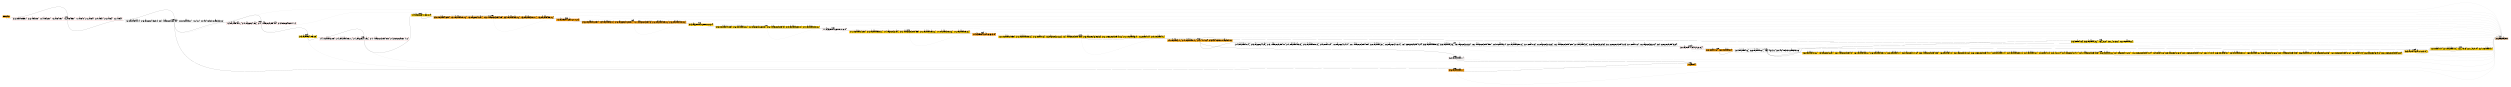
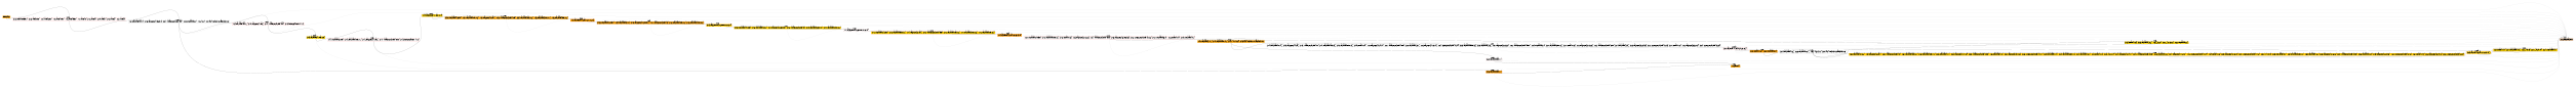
  digraph {
    rankdir=LR
    node [color=red fillcolor=gold shape=record style=filled]
    edge [headport=n tailport=s]
    n1 [fillcolor=orange label=BB_entry9030 shape=none]
    n2 [fillcolor=white label="{37722: constant[undefined,v1]|37723: vardecl['series']|37724: vardecl['points']|37725: vardecl['orders']|37726: vardecl['offsets']|37727: vardecl['m']|37728: vardecl['n']|37729: vardecl['i']|37730: vardecl['j']|37731: vardecl['o']}"]
    n3 [color=gray40 fillcolor=white label="{37732: read-variable['data',v4,-]|37733: read-property[v4,'length',v3]|37734: \<variable-non-null-undef\>['data']|37735: write-variable[v3,'n']|37736: ![v3,v2]|37737: if[v2](true-block:11202,false-block:11203)}"]
    n4 [fillcolor=orange label="{37738: read-variable['data',v1,-]}"]
    n5 [fillcolor=white label="{37739: read-variable['data',v7,-]|37740: read-property[v7,'map',-]|37741: \<variable-non-null-undef\>['data']|37742: function-expr[function ( d i ),v8]}"]
    n6 [color=brown fillcolor=tan label="{37876: exceptional-return}"]
    n7 [color=gray40 fillcolor=orange label="{37875: return[v1]}"]
    n8 [color=gray40 label="{37743: call-data.map [v7,'map',v8,v5]}"]
    n9 [fillcolor=white label="{37744: write-variable[v5,'series']*|37745: read-variable['series',v11,-]|37746: read-property[v11,'map',-]|37747: \<variable-non-null-undef\>['series']|37748: function-expr[function ( d ),v12]}"]
    n10 [color=brown label="{37749: call-series.map [v11,'map',v12,v9]}"]
    n11 [color=gray40 fillcolor=orange label="{37750: write-variable[v9,'points']*|37751: read-variable['order',v15,-]|37752: read-property[v15,'call',-]|37753: \<variable-non-null-undef\>['order']|37754: read-variable['stack',v16,-]|37755: read-variable['points',v17,-]|37756: read-variable['index',v18,-]}"]
    n12 [fillcolor=orange label="{37757: call-order.call [v15,'call',v16,v17,v18,v13]}"]
    n13 [color=brown fillcolor=orange label="{37758: write-variable[v13,'orders']*|37759: read-variable['d3',v21,-]|37760: read-property[v21,'permute',-]|37761: \<variable-non-null-undef\>['d3']|37762: read-variable['series',v22,-]|37763: read-variable['orders',v23,-]}"]
    n14 [label="{37764: call-d3.permute [v21,'permute',v22,v23,v19]}"]
    n15 [color=brown label="{37765: write-variable[v19,'series']*|37766: read-variable['d3',v26,-]|37767: read-property[v26,'permute',-]|37768: \<variable-non-null-undef\>['d3']|37769: read-variable['points',v27,-]|37770: read-variable['orders',v28,-]}"]
    n16 [color=brown fillcolor=white label="{37771: call-d3.permute [v26,'permute',v27,v28,v24]}"]
    n17 [label="{37772: write-variable[v24,'points']*|37773: read-variable['offset',v31,-]|37774: read-property[v31,'call',-]|37775: \<variable-non-null-undef\>['offset']|37776: read-variable['stack',v32,-]|37777: read-variable['points',v33,-]|37778: read-variable['index',v34,-]}"]
    n18 [fillcolor=orange label="{37779: call-offset.call [v31,'call',v32,v33,v34,v29]}"]
-   n19 [label="{37780: write-variable[v29,'offsets']*|37781: read-variable['series',v37,-]|37782: constant[0.0,v38]|37783: read-property[v37,v38,v36]|37784: \<variable-non-null-undef\>['series']|37785: read-property[v36,'length',v35]|37786: \<property-non-null-undef\>[v37,v38]|37787: write-variable[v35,'m']*|37788: constant[0.0,v40]|37789: write-variable[v40,'j']}"]
+   n19 [fillcolor=white label="{37780: write-variable[v29,'offsets']*|37781: read-variable['series',v37,-]|37782: constant[0.0,v38]|37783: read-property[v37,v38,v36]|37784: \<variable-non-null-undef\>['series']|37785: read-property[v36,'length',v35]|37786: \<property-non-null-undef\>[v37,v38]|37787: write-variable[v35,'m']*|37788: constant[0.0,v40]|37789: write-variable[v40,'j']}"]
    n20 [color=gray40 fillcolor=orange label="{37790: read-variable['j',v41,-]|37791: read-variable['m',v42,-]|37792: \<[v41,v42,v39]|37793: if[v39](true-block:11217,false-block:11218)}"]
    n21 [color=gray40 fillcolor=white label="{37794: read-variable['out',v44,-]|37795: read-property[v44,'call',-]|37796: \<variable-non-null-undef\>['out']|37797: read-variable['stack',v45,-]|37798: read-variable['series',v48,-]|37799: constant[0.0,v49]|37800: read-property[v48,v49,v47]|37801: \<variable-non-null-undef\>['series']|37802: read-variable['j',v50,-]|37803: read-property[v47,v50,v46]|37804: \<property-non-null-undef\>[v48,v49]|37805: read-variable['offsets',v52,-]|37806: read-variable['j',v53,-]|37807: read-property[v52,v53,v51]|37808: \<variable-non-null-undef\>['offsets']|37809: write-variable[v51,'o']|37810: read-variable['points',v57,-]|37811: constant[0.0,v58]|37812: read-property[v57,v58,v56]|37813: \<variable-non-null-undef\>['points']|37814: read-variable['j',v59,-]|37815: read-property[v56,v59,v55]|37816: \<property-non-null-undef\>[v57,v58]|37817: constant[1.0,v60]|37818: read-property[v55,v60,v54]|37819: \<property-non-null-undef\>[v56,v59]}"]
    n22 [color=brown fillcolor=white label="{37820: read-variable['data',v1,-]}"]
    n23 [fillcolor=white label="{37821: call-out.call [v44,'call',v45,v46,v51,v54,-]*}"]
    n24 [color=brown fillcolor=orange label="{37822: constant[1.0,v62]|37823: write-variable[v62,'i']}"]
    n25 [color=gray40 fillcolor=white label="{37824: read-variable['i',v63,-]|37825: read-variable['n',v64,-]|37826: \<[v63,v64,v61]|37827: if[v61](true-block:11222,false-block:11223)}"]
    n26 [label="{37828: read-variable['out',v66,-]|37829: read-property[v66,'call',-]|37830: \<variable-non-null-undef\>['out']|37831: read-variable['stack',v67,-]|37832: read-variable['series',v70,-]|37833: read-variable['i',v71,-]|37834: read-property[v70,v71,v69]|37835: \<variable-non-null-undef\>['series']|37836: read-variable['j',v72,-]|37837: read-property[v69,v72,v68]|37838: \<property-non-null-undef\>[v70,v71]|37839: read-variable['o',v74,-]|37840: read-variable['points',v78,-]|37841: read-variable['i',v80,-]|37842: constant[1.0,v81]|37843: -[v80,v81,v79]|37844: read-property[v78,v79,v77]|37845: \<variable-non-null-undef\>['points']|37846: read-variable['j',v82,-]|37847: read-property[v77,v82,v76]|37848: \<property-non-null-undef\>[v78,v79]|37849: constant[1.0,v83]|37850: read-property[v76,v83,v75]|37851: \<property-non-null-undef\>[v77,v82]|37852: +[v74,v75,v73]|37853: write-variable[v73,'o']|37854: read-variable['points',v87,-]|37855: read-variable['i',v88,-]|37856: read-property[v87,v88,v86]|37857: \<variable-non-null-undef\>['points']|37858: read-variable['j',v89,-]|37859: read-property[v86,v89,v85]|37860: \<property-non-null-undef\>[v87,v88]|37861: constant[1.0,v90]|37862: read-property[v85,v90,v84]|37863: \<property-non-null-undef\>[v86,v89]}"]
    n27 [color=gray40 label="{37864: constant[1.0,v65]|37865: read-variable['j',v66,-]|37866: +[v66,v67]|37867: +[v67,v65,v68]|37868: write-variable[v68,'j']}"]
    n28 [label="{37869: call-out.call [v66,'call',v67,v68,v73,v84,-]*}"]
    n29 [color=brown label="{37870: constant[1.0,v91]|37871: read-variable['i',v92,-]|37872: +[v92,v93]|37873: +[v93,v91,v94]|37874: write-variable[v94,'i']}"]
    n1 -> n2 [headlabel="    11200"]
    n2 -> n3 [headlabel="      11201"]
    n3 -> n4 [headlabel="      11202"]
    n3 -> n5 [headlabel="      11203"]
    n3 -> n6 [color=gray headlabel="      11227"]
    n4 -> n6 [color=gray]
    n4 -> n7 [headlabel="      11226"]
    n5 -> n6 [color=gray]
    n5 -> n8 [headlabel="      11204"]
    n8 -> n6 [color=gray]
    n8 -> n9 [headlabel="      11205"]
    n9 -> n6 [color=gray]
    n9 -> n10 [headlabel="      11206"]
    n10 -> n6 [color=gray]
    n10 -> n11 [headlabel="      11207"]
    n11 -> n6 [color=gray]
    n11 -> n12 [headlabel="      11208"]
    n12 -> n6 [color=gray]
    n12 -> n13 [headlabel="      11209"]
    n13 -> n6 [color=gray]
    n13 -> n14 [headlabel="      11210"]
    n14 -> n6 [color=gray]
    n14 -> n15 [headlabel="      11211"]
    n15 -> n6 [color=gray]
    n15 -> n16 [headlabel="      11212"]
    n16 -> n6 [color=gray]
    n16 -> n17 [headlabel="      11213"]
    n17 -> n6 [color=gray]
    n17 -> n18 [headlabel="      11214"]
    n18 -> n6 [color=gray]
    n18 -> n19 [headlabel="      11215"]
    n19 -> n6 [color=gray]
    n19 -> n20 [headlabel="      11216"]
    n20 -> n6 [color=gray]
    n20 -> n21 [headlabel="      11217"]
    n20 -> n22 [headlabel="      11218"]
    n21 -> n6 [color=gray]
    n21 -> n23 [headlabel="      11219"]
    n22 -> n6 [color=gray]
    n22 -> n7
    n23 -> n6 [color=gray]
    n23 -> n24 [headlabel="      11220"]
    n24 -> n25 [headlabel="      11221"]
    n25 -> n6 [color=gray]
    n25 -> n26 [headlabel="      11222"]
    n25 -> n27 [headlabel="      11223"]
    n26 -> n6 [color=gray]
    n26 -> n28 [headlabel="      11224"]
    n27 -> n6 [color=gray]
    n27 -> n20
    n28 -> n6 [color=gray]
    n28 -> n29 [headlabel="      11225"]
    n29 -> n6 [color=gray]
    n29 -> n25
  }
